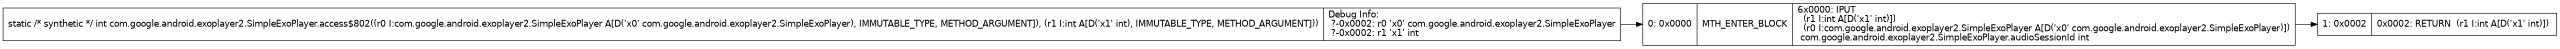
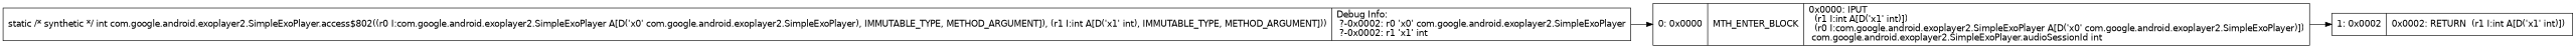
  digraph {
    rankdir=LR
    fontname="DejaVu Sans"
    node [shape=record fontname="DejaVu Sans"]
    edge [fontname="DejaVu Sans"]
-   n1 [label="{0\:\ 0x0000|MTH_ENTER_BLOCK\l|6x0000: IPUT  \l  (r1 I:int A[D('x1' int)])\l  (r0 I:com.google.android.exoplayer2.SimpleExoPlayer A[D('x0' com.google.android.exoplayer2.SimpleExoPlayer)])\l com.google.android.exoplayer2.SimpleExoPlayer.audioSessionId int \l}"]
+   n1 [label="{0\:\ 0x0000|MTH_ENTER_BLOCK\l|0x0000: IPUT  \l  (r1 I:int A[D('x1' int)])\l  (r0 I:com.google.android.exoplayer2.SimpleExoPlayer A[D('x0' com.google.android.exoplayer2.SimpleExoPlayer)])\l com.google.android.exoplayer2.SimpleExoPlayer.audioSessionId int \l}"]
    n2 [label="{1\:\ 0x0002|0x0002: RETURN  (r1 I:int A[D('x1' int)]) \l}"]
    n3 [label="{static \/* synthetic *\/ int com.google.android.exoplayer2.SimpleExoPlayer.access$802((r0 I:com.google.android.exoplayer2.SimpleExoPlayer A[D('x0' com.google.android.exoplayer2.SimpleExoPlayer), IMMUTABLE_TYPE, METHOD_ARGUMENT]), (r1 I:int A[D('x1' int), IMMUTABLE_TYPE, METHOD_ARGUMENT]))  | Debug Info:\l  ?\-0x0002: r0 'x0' com.google.android.exoplayer2.SimpleExoPlayer\l  ?\-0x0002: r1 'x1' int\l}"]
    n1 -> n2
    n3 -> n1
  }
